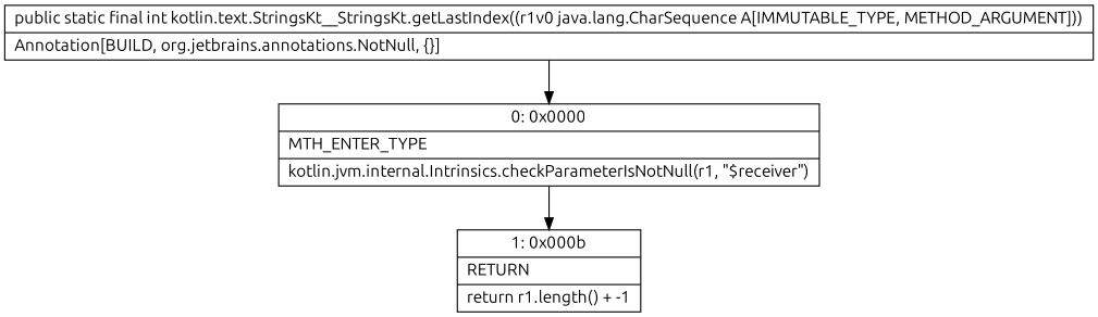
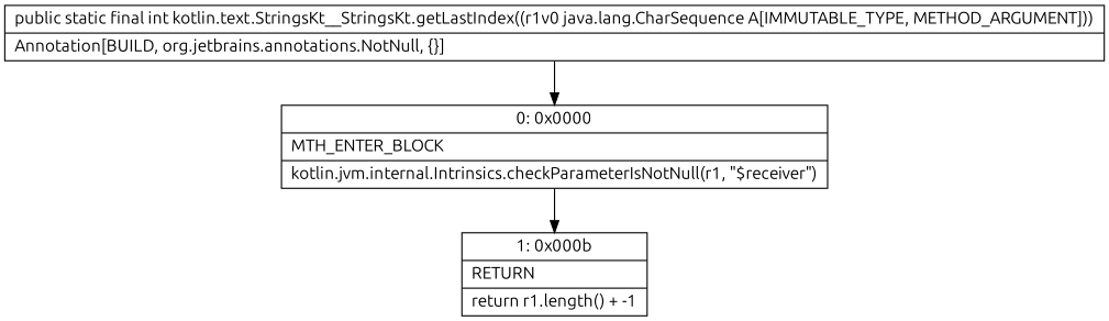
  digraph {
    fontname=Ubuntu
    node [shape=record fontname=Ubuntu]
    edge [fontname=Ubuntu]
-   n1 [label="{0\:\ 0x0000|MTH_ENTER_TYPE\l|kotlin.jvm.internal.Intrinsics.checkParameterIsNotNull(r1, \"$receiver\")\l}"]
+   n1 [label="{0\:\ 0x0000|MTH_ENTER_BLOCK\l|kotlin.jvm.internal.Intrinsics.checkParameterIsNotNull(r1, \"$receiver\")\l}"]
    n2 [label="{1\:\ 0x000b|RETURN\l|return r1.length() + \-1\l}"]
    n3 [label="{public static final int kotlin.text.StringsKt__StringsKt.getLastIndex((r1v0 java.lang.CharSequence A[IMMUTABLE_TYPE, METHOD_ARGUMENT]))  | Annotation[BUILD, org.jetbrains.annotations.NotNull, \{\}]\l}"]
    n1 -> n2
    n3 -> n1
  }
